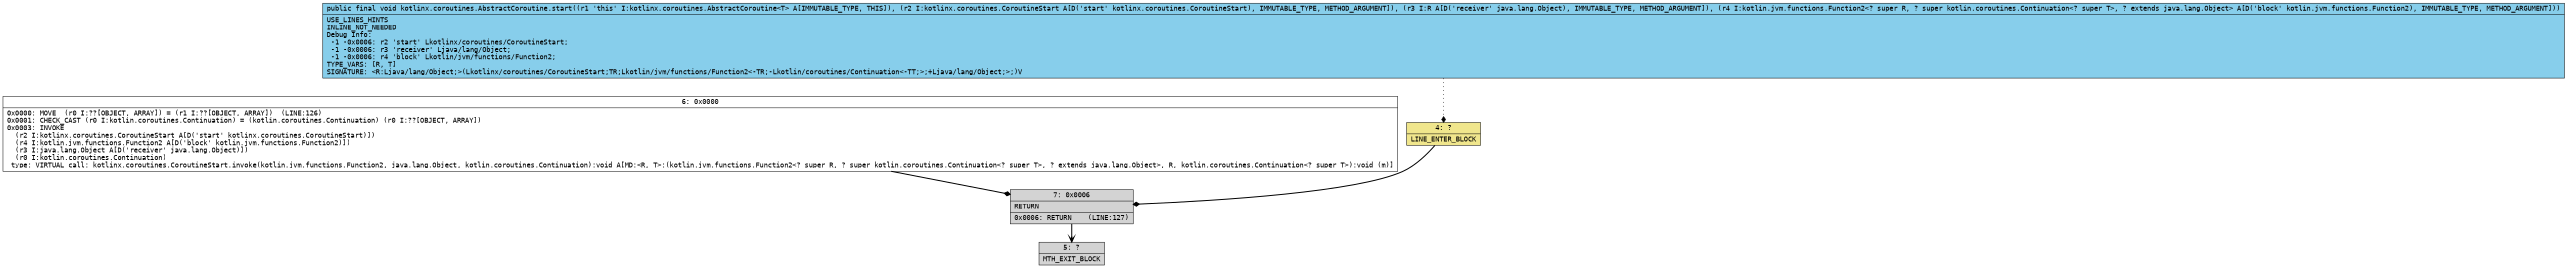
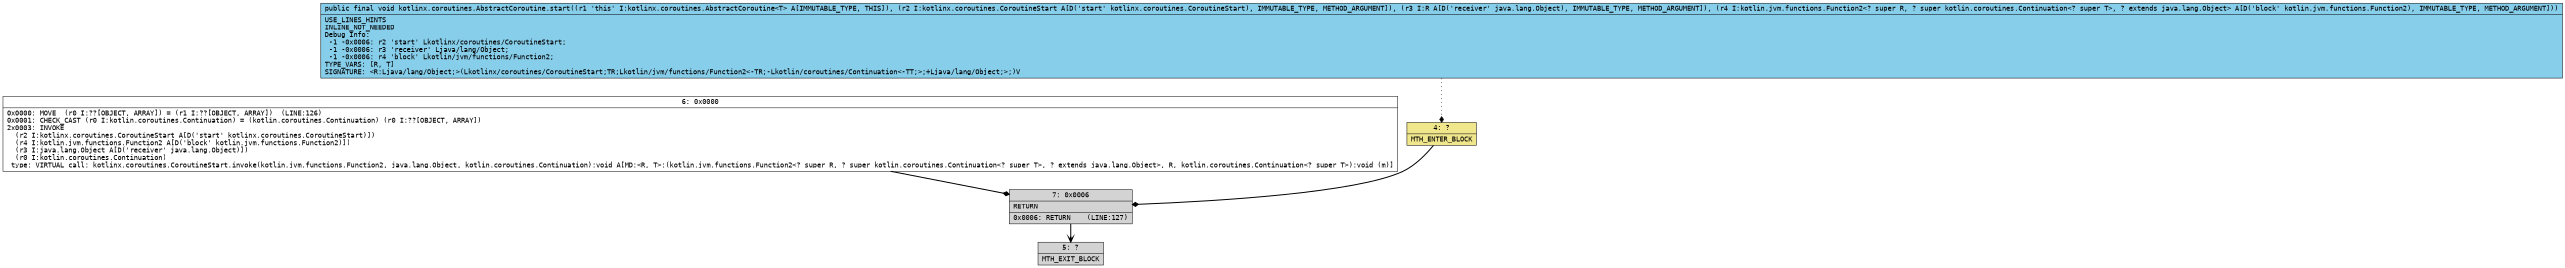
  digraph {
    fontname="DejaVu Sans Mono"
    node [fillcolor=lightgrey fontname="DejaVu Sans Mono" shape=record style=filled]
    edge [arrowhead=diamond fontname="DejaVu Sans Mono" style=bold]
-   n1 [fillcolor=khaki label="{4\:\ ?|LINE_ENTER_BLOCK\l}"]
+   n1 [fillcolor=khaki label="{4\:\ ?|MTH_ENTER_BLOCK\l}"]
    n2 [label="{7\:\ 0x0006|RETURN\l|0x0006: RETURN    (LINE:127)\l}"]
-   n3 [fillcolor=white label="{6\:\ 0x0000|0x0000: MOVE  (r0 I:??[OBJECT, ARRAY]) = (r1 I:??[OBJECT, ARRAY])  (LINE:126)\l0x0001: CHECK_CAST (r0 I:kotlin.coroutines.Continuation) = (kotlin.coroutines.Continuation) (r0 I:??[OBJECT, ARRAY]) \l0x0003: INVOKE  \l  (r2 I:kotlinx.coroutines.CoroutineStart A[D('start' kotlinx.coroutines.CoroutineStart)])\l  (r4 I:kotlin.jvm.functions.Function2 A[D('block' kotlin.jvm.functions.Function2)])\l  (r3 I:java.lang.Object A[D('receiver' java.lang.Object)])\l  (r0 I:kotlin.coroutines.Continuation)\l type: VIRTUAL call: kotlinx.coroutines.CoroutineStart.invoke(kotlin.jvm.functions.Function2, java.lang.Object, kotlin.coroutines.Continuation):void A[MD:\<R, T\>:(kotlin.jvm.functions.Function2\<? super R, ? super kotlin.coroutines.Continuation\<? super T\>, ? extends java.lang.Object\>, R, kotlin.coroutines.Continuation\<? super T\>):void (m)]\l}"]
+   n3 [fillcolor=white label="{6\:\ 0x0000|0x0000: MOVE  (r0 I:??[OBJECT, ARRAY]) = (r1 I:??[OBJECT, ARRAY])  (LINE:126)\l0x0001: CHECK_CAST (r0 I:kotlin.coroutines.Continuation) = (kotlin.coroutines.Continuation) (r0 I:??[OBJECT, ARRAY]) \l2x0003: INVOKE  \l  (r2 I:kotlinx.coroutines.CoroutineStart A[D('start' kotlinx.coroutines.CoroutineStart)])\l  (r4 I:kotlin.jvm.functions.Function2 A[D('block' kotlin.jvm.functions.Function2)])\l  (r3 I:java.lang.Object A[D('receiver' java.lang.Object)])\l  (r0 I:kotlin.coroutines.Continuation)\l type: VIRTUAL call: kotlinx.coroutines.CoroutineStart.invoke(kotlin.jvm.functions.Function2, java.lang.Object, kotlin.coroutines.Continuation):void A[MD:\<R, T\>:(kotlin.jvm.functions.Function2\<? super R, ? super kotlin.coroutines.Continuation\<? super T\>, ? extends java.lang.Object\>, R, kotlin.coroutines.Continuation\<? super T\>):void (m)]\l}"]
    n4 [label="{5\:\ ?|MTH_EXIT_BLOCK\l}"]
    n5 [fillcolor=skyblue label="{public final void kotlinx.coroutines.AbstractCoroutine.start((r1 'this' I:kotlinx.coroutines.AbstractCoroutine\<T\> A[IMMUTABLE_TYPE, THIS]), (r2 I:kotlinx.coroutines.CoroutineStart A[D('start' kotlinx.coroutines.CoroutineStart), IMMUTABLE_TYPE, METHOD_ARGUMENT]), (r3 I:R A[D('receiver' java.lang.Object), IMMUTABLE_TYPE, METHOD_ARGUMENT]), (r4 I:kotlin.jvm.functions.Function2\<? super R, ? super kotlin.coroutines.Continuation\<? super T\>, ? extends java.lang.Object\> A[D('block' kotlin.jvm.functions.Function2), IMMUTABLE_TYPE, METHOD_ARGUMENT]))  | USE_LINES_HINTS\lINLINE_NOT_NEEDED\lDebug Info:\l  \-1 \-0x0006: r2 'start' Lkotlinx\/coroutines\/CoroutineStart;\l  \-1 \-0x0006: r3 'receiver' Ljava\/lang\/Object;\l  \-1 \-0x0006: r4 'block' Lkotlin\/jvm\/functions\/Function2;\lTYPE_VARS: [R, T]\lSIGNATURE: \<R:Ljava\/lang\/Object;\>(Lkotlinx\/coroutines\/CoroutineStart;TR;Lkotlin\/jvm\/functions\/Function2\<\-TR;\-Lkotlin\/coroutines\/Continuation\<\-TT;\>;+Ljava\/lang\/Object;\>;)V\l}"]
    n1 -> n2
    n2 -> n4 [arrowhead=vee]
    n3 -> n2
    n5 -> n1 [style=dotted]
  }
